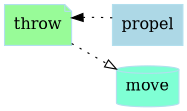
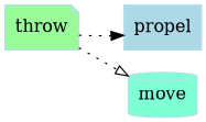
  digraph {
    rankdir=LR
    node [color=lightblue2 style=filled]
    edge [style=dotted]
    throw [fillcolor=palegreen shape=note]
    propel [fillcolor=lightblue shape=box]
    move [fillcolor=aquamarine shape=cylinder]
-   propel -> throw [arrowhead=normal]
+   throw -> propel [arrowhead=normal]
    throw -> move [arrowhead=onormal]
  }
